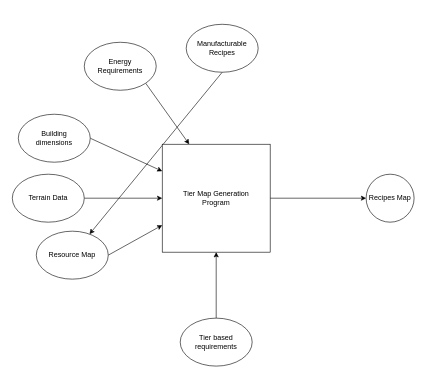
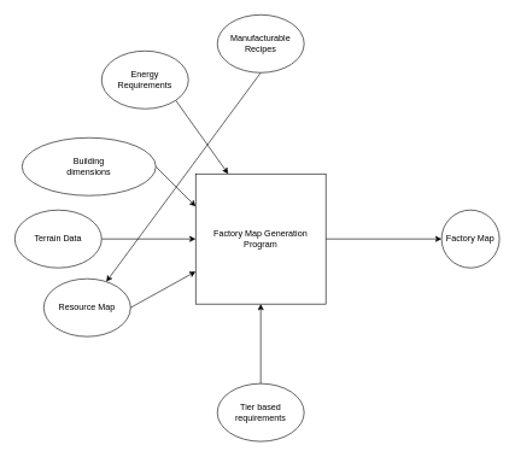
  <mxCell id="0" />
  <mxCell id="1" parent="0" />
  <mxCell id="2" style="rounded=0;orthogonalLoop=1;jettySize=auto;html=1;exitX=0.5;exitY=1;exitDx=0;exitDy=0;" parent="1" source="3" target="14" edge="1"><mxGeometry relative="1" as="geometry" /></mxCell>
- <mxCell id="3" value="Manufacturable&lt;br&gt;Recipes" style="ellipse;whiteSpace=wrap;html=1;" parent="1" vertex="1"><mxGeometry x="310" y="40" width="120" height="80" as="geometry" /></mxCell>
+ <mxCell id="3" value="Manufacturable&lt;br&gt;Recipes" style="ellipse;whiteSpace=wrap;html=1;" parent="1" vertex="1"><mxGeometry x="300" y="20" width="120" height="80" as="geometry" /></mxCell>
  <mxCell id="4" style="edgeStyle=none;rounded=0;orthogonalLoop=1;jettySize=auto;html=1;exitX=1;exitY=0.5;exitDx=0;exitDy=0;" parent="1" source="5" target="6" edge="1"><mxGeometry relative="1" as="geometry" /></mxCell>
- <mxCell id="5" value="Tier Map Generation&lt;br&gt;Program" style="whiteSpace=wrap;html=1;aspect=fixed;" parent="1" vertex="1"><mxGeometry x="270" y="240" width="180" height="180" as="geometry" /></mxCell>
- <mxCell id="6" value="Recipes Map" style="ellipse;whiteSpace=wrap;html=1;aspect=fixed;" parent="1" vertex="1"><mxGeometry x="610" y="290" width="80" height="80" as="geometry" /></mxCell>
+ <mxCell id="5" value="Factory Map Generation&lt;br&gt;Program" style="whiteSpace=wrap;html=1;aspect=fixed;" parent="1" vertex="1"><mxGeometry x="270" y="240" width="180" height="180" as="geometry" /></mxCell>
+ <mxCell id="6" value="Factory Map" style="ellipse;whiteSpace=wrap;html=1;aspect=fixed;" parent="1" vertex="1"><mxGeometry x="610" y="290" width="80" height="80" as="geometry" /></mxCell>
  <mxCell id="7" style="edgeStyle=none;rounded=0;orthogonalLoop=1;jettySize=auto;html=1;exitX=1;exitY=1;exitDx=0;exitDy=0;entryX=0.25;entryY=0;entryDx=0;entryDy=0;" parent="1" source="8" target="5" edge="1"><mxGeometry relative="1" as="geometry" /></mxCell>
  <mxCell id="8" value="Energy&lt;br&gt;Requirements" style="ellipse;whiteSpace=wrap;html=1;" parent="1" vertex="1"><mxGeometry x="140" y="70" width="120" height="80" as="geometry" /></mxCell>
  <mxCell id="9" style="edgeStyle=none;rounded=0;orthogonalLoop=1;jettySize=auto;html=1;exitX=1;exitY=0.5;exitDx=0;exitDy=0;entryX=0;entryY=0.25;entryDx=0;entryDy=0;" parent="1" source="10" target="5" edge="1"><mxGeometry relative="1" as="geometry" /></mxCell>
- <mxCell id="10" value="Building&lt;br&gt;dimensions" style="ellipse;whiteSpace=wrap;html=1;" parent="1" vertex="1"><mxGeometry x="30" y="190" width="120" height="80" as="geometry" /></mxCell>
+ <mxCell id="10" value="Building&lt;br&gt;dimensions" style="ellipse;whiteSpace=wrap;html=1;" parent="1" vertex="1"><mxGeometry x="30" y="190" width="185" height="80" as="geometry" /></mxCell>
  <mxCell id="11" style="edgeStyle=none;rounded=0;orthogonalLoop=1;jettySize=auto;html=1;exitX=1;exitY=0.5;exitDx=0;exitDy=0;entryX=0;entryY=0.5;entryDx=0;entryDy=0;" parent="1" source="12" target="5" edge="1"><mxGeometry relative="1" as="geometry" /></mxCell>
  <mxCell id="12" value="Terrain Data" style="ellipse;whiteSpace=wrap;html=1;" parent="1" vertex="1"><mxGeometry x="20" y="290" width="120" height="80" as="geometry" /></mxCell>
  <mxCell id="13" style="edgeStyle=none;rounded=0;orthogonalLoop=1;jettySize=auto;html=1;exitX=1;exitY=0.5;exitDx=0;exitDy=0;entryX=0;entryY=0.75;entryDx=0;entryDy=0;" parent="1" source="14" target="5" edge="1"><mxGeometry relative="1" as="geometry" /></mxCell>
  <mxCell id="14" value="Resource Map" style="ellipse;whiteSpace=wrap;html=1;" parent="1" vertex="1"><mxGeometry x="60" y="385" width="120" height="80" as="geometry" /></mxCell>
  <mxCell id="15" style="edgeStyle=none;rounded=0;orthogonalLoop=1;jettySize=auto;html=1;exitX=0.5;exitY=0;exitDx=0;exitDy=0;" parent="1" source="16" target="5" edge="1"><mxGeometry relative="1" as="geometry" /></mxCell>
  <mxCell id="16" value="Tier based requirements" style="ellipse;whiteSpace=wrap;html=1;" parent="1" vertex="1"><mxGeometry x="300" y="530" width="120" height="80" as="geometry" /></mxCell>
